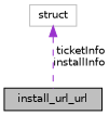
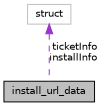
  digraph {
    node [fontname=Helvetica fontsize=10 shape=record style=filled]
-   n1 [color=black fillcolor=grey75 fontcolor=black height=0.2 label=install_url_url width=0.4]
+   n1 [color=black fillcolor=grey75 fontcolor=black height=0.2 label=install_url_data width=0.4]
    n2 [color=grey75 fillcolor=white height=0.2 label=struct width=0.4]
    n2 -> n1 [color=darkorchid3 dir=back fontname=Helvetica fontsize=10 label=" ticketInfo\ninstallInfo" labelfontname=Helvetica labelfontsize=10 style=dashed]
  }
